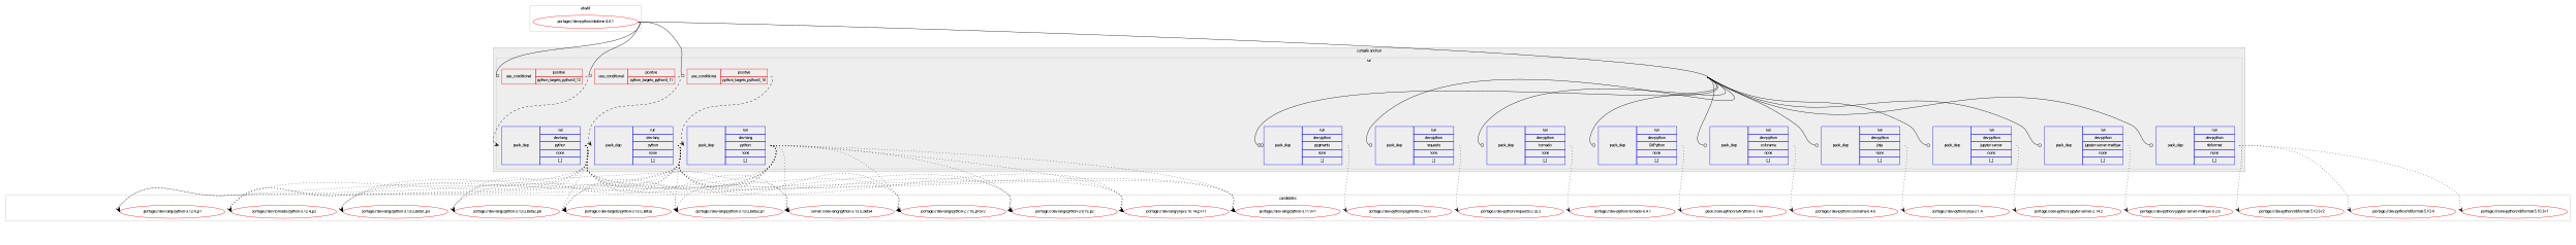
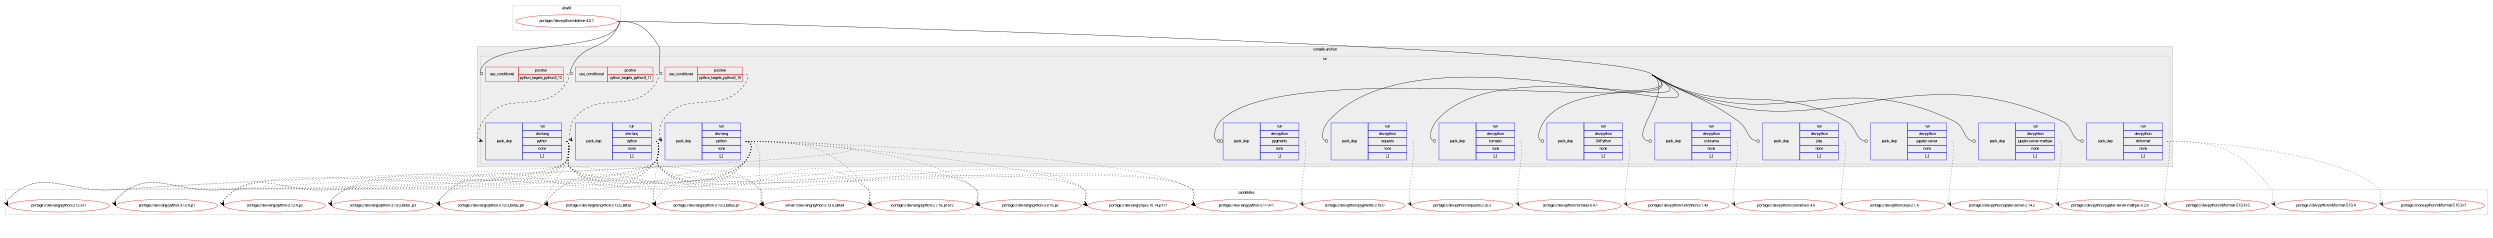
  digraph {
    compound=true
    concentrate=true
    fontname=Roboto
    fontsize=10
    newrank=true
    rankdir=TB
    ranksep=1.5
    node [color=red fontname=Roboto fontsize=10]
    edge [arrowhead=vee fontname=Roboto headport=w style=dotted tailport=e weight=100]
    n1 [label="portage://dev-python/nbdime-4.0.1" width=4]
    n2 [color=blue label=<<TABLE BORDER="0" CELLBORDER="1" CELLSPACING="0" CELLPADDING="4" WIDTH="220"><TR><TD ROWSPAN="6" CELLPADDING="30">pack_dep</TD></TR><TR><TD WIDTH="110">run</TD></TR><TR><TD>dev-lang</TD></TR><TR><TD>python</TD></TR><TR><TD>none</TD></TR><TR><TD>[,,]</TD></TR></TABLE>> shape=none]
    n3 [label=<<TABLE BORDER="0" CELLBORDER="1" CELLSPACING="0" CELLPADDING="4"><TR><TD ROWSPAN="3" CELLPADDING="10">use_conditional</TD></TR><TR><TD>positive</TD></TR><TR><TD>python_targets_python3_10</TD></TR></TABLE>> shape=none]
    n4 [color=blue label=<<TABLE BORDER="0" CELLBORDER="1" CELLSPACING="0" CELLPADDING="4" WIDTH="220"><TR><TD ROWSPAN="6" CELLPADDING="30">pack_dep</TD></TR><TR><TD WIDTH="110">run</TD></TR><TR><TD>dev-lang</TD></TR><TR><TD>python</TD></TR><TR><TD>none</TD></TR><TR><TD>[,,]</TD></TR></TABLE>> shape=none]
    n5 [label=<<TABLE BORDER="0" CELLBORDER="1" CELLSPACING="0" CELLPADDING="4"><TR><TD ROWSPAN="3" CELLPADDING="10">use_conditional</TD></TR><TR><TD>positive</TD></TR><TR><TD>python_targets_python3_11</TD></TR></TABLE>> shape=none]
    n6 [color=blue label=<<TABLE BORDER="0" CELLBORDER="1" CELLSPACING="0" CELLPADDING="4" WIDTH="220"><TR><TD ROWSPAN="6" CELLPADDING="30">pack_dep</TD></TR><TR><TD WIDTH="110">run</TD></TR><TR><TD>dev-lang</TD></TR><TR><TD>python</TD></TR><TR><TD>none</TD></TR><TR><TD>[,,]</TD></TR></TABLE>> shape=none]
    n7 [label=<<TABLE BORDER="0" CELLBORDER="1" CELLSPACING="0" CELLPADDING="4"><TR><TD ROWSPAN="3" CELLPADDING="10">use_conditional</TD></TR><TR><TD>positive</TD></TR><TR><TD>python_targets_python3_12</TD></TR></TABLE>> shape=none]
    n8 [color=blue label=<<TABLE BORDER="0" CELLBORDER="1" CELLSPACING="0" CELLPADDING="4" WIDTH="220"><TR><TD ROWSPAN="6" CELLPADDING="30">pack_dep</TD></TR><TR><TD WIDTH="110">run</TD></TR><TR><TD>dev-python</TD></TR><TR><TD>GitPython</TD></TR><TR><TD>none</TD></TR><TR><TD>[,,]</TD></TR></TABLE>> shape=none]
    n9 [color=blue label=<<TABLE BORDER="0" CELLBORDER="1" CELLSPACING="0" CELLPADDING="4" WIDTH="220"><TR><TD ROWSPAN="6" CELLPADDING="30">pack_dep</TD></TR><TR><TD WIDTH="110">run</TD></TR><TR><TD>dev-python</TD></TR><TR><TD>colorama</TD></TR><TR><TD>none</TD></TR><TR><TD>[,,]</TD></TR></TABLE>> shape=none]
    n10 [color=blue label=<<TABLE BORDER="0" CELLBORDER="1" CELLSPACING="0" CELLPADDING="4" WIDTH="220"><TR><TD ROWSPAN="6" CELLPADDING="30">pack_dep</TD></TR><TR><TD WIDTH="110">run</TD></TR><TR><TD>dev-python</TD></TR><TR><TD>jinja</TD></TR><TR><TD>none</TD></TR><TR><TD>[,,]</TD></TR></TABLE>> shape=none]
    n11 [color=blue label=<<TABLE BORDER="0" CELLBORDER="1" CELLSPACING="0" CELLPADDING="4" WIDTH="220"><TR><TD ROWSPAN="6" CELLPADDING="30">pack_dep</TD></TR><TR><TD WIDTH="110">run</TD></TR><TR><TD>dev-python</TD></TR><TR><TD>jupyter-server</TD></TR><TR><TD>none</TD></TR><TR><TD>[,,]</TD></TR></TABLE>> shape=none]
    n12 [color=blue label=<<TABLE BORDER="0" CELLBORDER="1" CELLSPACING="0" CELLPADDING="4" WIDTH="220"><TR><TD ROWSPAN="6" CELLPADDING="30">pack_dep</TD></TR><TR><TD WIDTH="110">run</TD></TR><TR><TD>dev-python</TD></TR><TR><TD>jupyter-server-mathjax</TD></TR><TR><TD>none</TD></TR><TR><TD>[,,]</TD></TR></TABLE>> shape=none]
    n13 [color=blue label=<<TABLE BORDER="0" CELLBORDER="1" CELLSPACING="0" CELLPADDING="4" WIDTH="220"><TR><TD ROWSPAN="6" CELLPADDING="30">pack_dep</TD></TR><TR><TD WIDTH="110">run</TD></TR><TR><TD>dev-python</TD></TR><TR><TD>nbformat</TD></TR><TR><TD>none</TD></TR><TR><TD>[,,]</TD></TR></TABLE>> shape=none]
    n14 [color=blue label=<<TABLE BORDER="0" CELLBORDER="1" CELLSPACING="0" CELLPADDING="4" WIDTH="220"><TR><TD ROWSPAN="6" CELLPADDING="30">pack_dep</TD></TR><TR><TD WIDTH="110">run</TD></TR><TR><TD>dev-python</TD></TR><TR><TD>pygments</TD></TR><TR><TD>none</TD></TR><TR><TD>[,,]</TD></TR></TABLE>> shape=none]
    n15 [color=blue label=<<TABLE BORDER="0" CELLBORDER="1" CELLSPACING="0" CELLPADDING="4" WIDTH="220"><TR><TD ROWSPAN="6" CELLPADDING="30">pack_dep</TD></TR><TR><TD WIDTH="110">run</TD></TR><TR><TD>dev-python</TD></TR><TR><TD>requests</TD></TR><TR><TD>none</TD></TR><TR><TD>[,,]</TD></TR></TABLE>> shape=none]
    n16 [color=blue label=<<TABLE BORDER="0" CELLBORDER="1" CELLSPACING="0" CELLPADDING="4" WIDTH="220"><TR><TD ROWSPAN="6" CELLPADDING="30">pack_dep</TD></TR><TR><TD WIDTH="110">run</TD></TR><TR><TD>dev-python</TD></TR><TR><TD>tornado</TD></TR><TR><TD>none</TD></TR><TR><TD>[,,]</TD></TR></TABLE>> shape=none]
    n17 [label="server://dev-lang/python-3.13.0_beta4" width=4]
    n18 [label="portage://dev-lang/python-3.13.0_beta3_p1" width=4]
    n19 [label="portage://dev-targets/python-3.13.0_beta3" width=4]
    n20 [label="portage://dev-lang/python-3.13.0_beta2_p8" width=4]
    n21 [label="portage://dev-lang/python-3.13.0_beta1_p3" width=4]
-   n22 [label="portage://dev-tornado/python-3.12.4_p2" width=4]
+   n22 [label="portage://dev-lang/python-3.12.4_p2" width=4]
    n23 [label="portage://dev-lang/python-3.12.4_p1" width=4]
+   n24 [label="portage://dev-lang/python-3.12.3-r1" width=4]
    n25 [label="portage://dev-lang/python-3.11.9-r1" width=4]
    n26 [label="portage://dev-lang/jinja-3.10.14_p1-r1" width=4]
    n27 [label="portage://dev-lang/python-3.8.19_p2" width=4]
    n28 [label="portage://dev-lang/python-2.7.18_p16-r2" width=4]
-   n29 [label="pack://dev-python/GitPython-3.1.43" width=4]
+   n29 [label="portage://dev-python/GitPython-3.1.43" width=4]
    n30 [label="portage://dev-python/colorama-0.4.6" width=4]
    n31 [label="portage://dev-python/jinja-3.1.4" width=4]
    n32 [label="portage://dev-python/jupyter-server-2.14.2" width=4]
    n33 [label="portage://dev-python/jupyter-server-mathjax-0.2.6" width=4]
    n34 [label="portage://dev-python/nbformat-5.10.4" width=4]
    n35 [label="portage://dev-python/nbformat-5.10.3-r2" width=4]
    n36 [label="portage://none-python/nbformat-5.10.3-r1" width=4]
    n37 [label="portage://dev-python/pygments-2.18.0" width=4]
    n38 [label="portage://dev-python/requests-2.32.3" width=4]
    n39 [label="portage://dev-python/tornado-6.4.1" width=4]
    subgraph cluster_1 {
      color=gray
      label=<<i>ebuild</i>>
      n1
    }
    subgraph cluster_2 {
      color=gray
      label=<<i>dependencies</i>>
      subgraph cluster_3 {
        color=gray
        fillcolor="#eeeeee"
        label=<<i>compile</i>>
        style=filled
      }
      subgraph cluster_4 {
        color=gray
        fillcolor="#eeeeee"
        label=<<i>compile and run</i>>
        style=filled
      }
      subgraph cluster_5 {
        color=gray
        fillcolor="#eeeeee"
        label=<<i>run</i>>
        style=filled
        subgraph sub_6 {
          color=gray
          fillcolor="#eeeeee"
          label=<<i>run</i>>
          style=filled
          n3
          subgraph sub_7 {
            color=gray
            fillcolor="#eeeeee"
            label=<<i>run</i>>
            style=filled
            n2
          }
        }
        subgraph sub_8 {
          color=gray
          fillcolor="#eeeeee"
          label=<<i>run</i>>
          style=filled
          n5
          subgraph sub_9 {
            color=gray
            fillcolor="#eeeeee"
            label=<<i>run</i>>
            style=filled
            n4
          }
        }
        subgraph sub_10 {
          color=gray
          fillcolor="#eeeeee"
          label=<<i>run</i>>
          style=filled
          n7
          subgraph sub_11 {
            color=gray
            fillcolor="#eeeeee"
            label=<<i>run</i>>
            style=filled
            n6
          }
        }
        subgraph sub_12 {
          color=gray
          fillcolor="#eeeeee"
          label=<<i>run</i>>
          style=filled
          n8
        }
        subgraph sub_13 {
          color=gray
          fillcolor="#eeeeee"
          label=<<i>run</i>>
          style=filled
          n9
        }
        subgraph sub_14 {
          color=gray
          fillcolor="#eeeeee"
          label=<<i>run</i>>
          style=filled
          n10
        }
        subgraph sub_15 {
          color=gray
          fillcolor="#eeeeee"
          label=<<i>run</i>>
          style=filled
          n11
        }
        subgraph sub_16 {
          color=gray
          fillcolor="#eeeeee"
          label=<<i>run</i>>
          style=filled
          n12
        }
        subgraph sub_17 {
          color=gray
          fillcolor="#eeeeee"
          label=<<i>run</i>>
          style=filled
          n13
        }
        subgraph sub_18 {
          color=gray
          fillcolor="#eeeeee"
          label=<<i>run</i>>
          style=filled
          n14
        }
        subgraph sub_19 {
          color=gray
          fillcolor="#eeeeee"
          label=<<i>run</i>>
          style=filled
          n15
        }
        subgraph sub_20 {
          color=gray
          fillcolor="#eeeeee"
          label=<<i>run</i>>
          style=filled
          n16
        }
      }
    }
    subgraph cluster_21 {
      color=gray
      label=<<i>candidates</i>>
      rank=same
      subgraph sub_22 {
        color=black
        label=<<i>candidates</i>>
        nodesep=1
        rank=same
        n17
        n18
        n19
        n20
        n21
        n22
        n23
+       n24
        n25
        n26
        n27
        n28
      }
      subgraph sub_23 {
        color=black
        label=<<i>candidates</i>>
        nodesep=1
        rank=same
        n17
        n18
        n19
        n20
        n21
        n22
        n23
+       n24
        n25
        n26
        n27
        n28
      }
      subgraph sub_24 {
        color=black
        label=<<i>candidates</i>>
        nodesep=1
        rank=same
        n17
        n18
        n19
        n20
        n21
        n22
        n23
+       n24
        n25
        n26
        n27
        n28
      }
      subgraph sub_25 {
        color=black
        label=<<i>candidates</i>>
        nodesep=1
        rank=same
        n29
      }
      subgraph sub_26 {
        color=black
        label=<<i>candidates</i>>
        nodesep=1
        rank=same
        n30
      }
      subgraph sub_27 {
        color=black
        label=<<i>candidates</i>>
        nodesep=1
        rank=same
        n31
      }
      subgraph sub_28 {
        color=black
        label=<<i>candidates</i>>
        nodesep=1
        rank=same
        n32
      }
      subgraph sub_29 {
        color=black
        label=<<i>candidates</i>>
        nodesep=1
        rank=same
        n33
      }
      subgraph sub_30 {
        color=black
        label=<<i>candidates</i>>
        nodesep=1
        rank=same
        n34
        n35
        n36
      }
      subgraph sub_31 {
        color=black
        label=<<i>candidates</i>>
        nodesep=1
        rank=same
        n37
      }
      subgraph sub_32 {
        color=black
        label=<<i>candidates</i>>
        nodesep=1
        rank=same
        n38
      }
      subgraph sub_33 {
        color=black
        label=<<i>candidates</i>>
        nodesep=1
        rank=same
        n39
      }
    }
    n1 -> n3 [arrowhead=odot style=solid weight=20]
    n1 -> n5 [arrowhead=odot style=solid weight=20]
    n1 -> n7 [arrowhead=odot style=solid weight=20]
    n1 -> n8 [arrowhead=odot style=solid weight=20]
    n1 -> n9 [arrowhead=odot style=solid weight=20]
    n1 -> n10 [arrowhead=odot style=solid weight=20]
    n1 -> n11 [arrowhead=odot style=solid weight=20]
    n1 -> n12 [arrowhead=odot style=solid weight=20]
    n1 -> n13 [arrowhead=odot style=solid weight=20]
    n1 -> n14 [arrowhead=odot style=solid weight=20]
    n1 -> n15 [arrowhead=odot style=solid weight=20]
    n1 -> n16 [arrowhead=odot style=solid weight=20]
    n2 -> n17
    n2 -> n18
    n2 -> n19
    n2 -> n20
    n2 -> n21
    n2 -> n22
    n2 -> n23
+   n2 -> n24
    n2 -> n25
    n2 -> n26
    n2 -> n27
    n2 -> n28
    n3 -> n2 [style=dashed weight=20]
    n4 -> n17
    n4 -> n18
    n4 -> n19
    n4 -> n20
    n4 -> n21
    n4 -> n22
    n4 -> n23
+   n4 -> n24
    n4 -> n25
    n4 -> n26
    n4 -> n27
    n4 -> n28
    n5 -> n4 [style=dashed weight=20]
    n6 -> n17
    n6 -> n18
    n6 -> n19
    n6 -> n20
    n6 -> n21
    n6 -> n22
    n6 -> n23
+   n6 -> n24
    n6 -> n25
    n6 -> n26
    n6 -> n27
    n6 -> n28
    n7 -> n6 [style=dashed weight=20]
    n8 -> n29
    n9 -> n30
    n10 -> n31
    n11 -> n32
    n12 -> n33
    n13 -> n34
    n13 -> n35
    n13 -> n36
    n14 -> n37
    n15 -> n38
    n16 -> n39
  }
